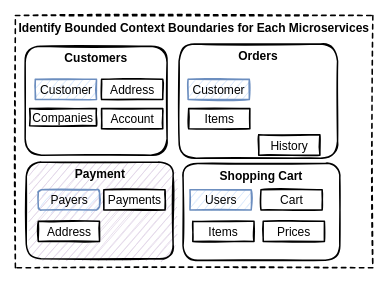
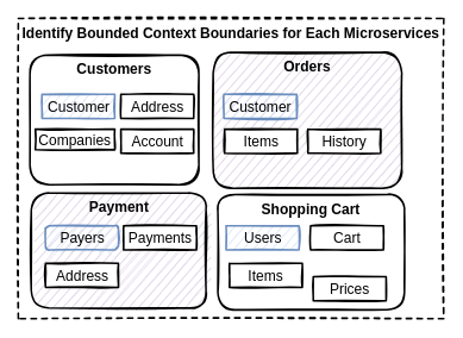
  <mxCell id="0" />
  <mxCell id="1" parent="0" />
  <mxCell id="2" value="&lt;b&gt;Identify Bounded Context Boundaries for Each Microservices&lt;/b&gt;" style="rounded=0;whiteSpace=wrap;html=1;sketch=1;fontSize=16;dashed=1;strokeWidth=2;verticalAlign=top;" vertex="1" parent="1"><mxGeometry x="20" y="20" width="476" height="336" as="geometry" /></mxCell>
- <mxCell id="3" value="Orders" style="rounded=1;whiteSpace=wrap;html=1;sketch=1;fontSize=16;strokeWidth=2;fontStyle=1;horizontal=1;verticalAlign=top;" vertex="1" parent="1"><mxGeometry x="238" y="58" width="211" height="152" as="geometry" /></mxCell>
+ <mxCell id="3" value="Orders" style="rounded=1;whiteSpace=wrap;html=1;sketch=1;fontSize=16;strokeWidth=2;fontStyle=1;horizontal=1;verticalAlign=top;fillColor=#e1d5e7;" vertex="1" parent="1"><mxGeometry x="238" y="58" width="211" height="152" as="geometry" /></mxCell>
  <mxCell id="4" value="Customers" style="rounded=1;whiteSpace=wrap;html=1;sketch=1;fontSize=16;strokeWidth=2;fontStyle=1;horizontal=1;verticalAlign=top;" vertex="1" parent="1"><mxGeometry x="33" y="61" width="189" height="145" as="geometry" /></mxCell>
  <mxCell id="5" value="Customer" style="rounded=0;whiteSpace=wrap;html=1;sketch=1;fontSize=16;strokeWidth=2;fillColor=#dae8fc;strokeColor=#6c8ebf;" vertex="1" parent="1"><mxGeometry x="46.5" y="105" width="81.5" height="27" as="geometry" /></mxCell>
  <mxCell id="6" value="Companies" style="rounded=0;whiteSpace=wrap;html=1;sketch=1;fontSize=16;strokeWidth=2;" vertex="1" parent="1"><mxGeometry x="39" y="144" width="89" height="23" as="geometry" /></mxCell>
  <mxCell id="7" value="Address" style="rounded=0;whiteSpace=wrap;html=1;sketch=1;fontSize=16;strokeWidth=2;" vertex="1" parent="1"><mxGeometry x="134.75" y="105" width="81.5" height="27" as="geometry" /></mxCell>
  <mxCell id="8" value="Account" style="rounded=0;whiteSpace=wrap;html=1;sketch=1;fontSize=16;strokeWidth=2;" vertex="1" parent="1"><mxGeometry x="134.75" y="144" width="81.5" height="27" as="geometry" /></mxCell>
  <mxCell id="9" value="Customer" style="rounded=0;whiteSpace=wrap;html=1;sketch=1;fontSize=16;strokeWidth=2;fillColor=#dae8fc;strokeColor=#6c8ebf;" vertex="1" parent="1"><mxGeometry x="250" y="105" width="81.5" height="27" as="geometry" /></mxCell>
  <mxCell id="10" value="Items" style="rounded=0;whiteSpace=wrap;html=1;sketch=1;fontSize=16;strokeWidth=2;" vertex="1" parent="1"><mxGeometry x="250.75" y="144" width="81.5" height="27" as="geometry" /></mxCell>
- <mxCell id="11" value="History" style="rounded=0;whiteSpace=wrap;html=1;sketch=1;fontSize=16;strokeWidth=2;" vertex="1" parent="1"><mxGeometry x="344" y="179" width="81.5" height="27" as="geometry" /></mxCell>
+ <mxCell id="11" value="History" style="rounded=0;whiteSpace=wrap;html=1;sketch=1;fontSize=16;strokeWidth=2;" vertex="1" parent="1"><mxGeometry x="344" y="144" width="81.5" height="27" as="geometry" /></mxCell>
  <mxCell id="12" value="Payment" style="rounded=1;whiteSpace=wrap;html=1;sketch=1;fontSize=16;strokeWidth=2;fontStyle=1;horizontal=1;verticalAlign=top;fillColor=#e1d5e7;" vertex="1" parent="1"><mxGeometry x="34.5" y="215" width="195.5" height="129" as="geometry" /></mxCell>
  <mxCell id="13" value="Payers" style="whiteSpace=wrap;html=1;sketch=1;fontSize=16;strokeWidth=2;fillColor=#dae8fc;strokeColor=#6c8ebf;rounded=1;" vertex="1" parent="1"><mxGeometry x="50.5" y="252" width="81.5" height="27" as="geometry" /></mxCell>
  <mxCell id="14" value="Payments" style="rounded=0;whiteSpace=wrap;html=1;sketch=1;fontSize=16;strokeWidth=2;" vertex="1" parent="1"><mxGeometry x="137.75" y="252" width="81.5" height="27" as="geometry" /></mxCell>
  <mxCell id="15" value="Address" style="rounded=0;whiteSpace=wrap;html=1;sketch=1;fontSize=16;strokeWidth=2;" vertex="1" parent="1"><mxGeometry x="50.5" y="294" width="81.5" height="27" as="geometry" /></mxCell>
  <mxCell id="16" value="Shopping Cart" style="rounded=1;whiteSpace=wrap;html=1;sketch=1;fontSize=16;strokeWidth=2;fontStyle=1;horizontal=1;verticalAlign=top;" vertex="1" parent="1"><mxGeometry x="243.25" y="217" width="208.75" height="129" as="geometry" /></mxCell>
  <mxCell id="17" value="Users" style="rounded=0;whiteSpace=wrap;html=1;sketch=1;fontSize=16;strokeWidth=2;fillColor=#dae8fc;strokeColor=#6c8ebf;" vertex="1" parent="1"><mxGeometry x="252.5" y="252" width="81.5" height="27" as="geometry" /></mxCell>
  <mxCell id="18" value="Cart" style="rounded=0;whiteSpace=wrap;html=1;sketch=1;fontSize=16;strokeWidth=2;" vertex="1" parent="1"><mxGeometry x="347" y="252" width="81.5" height="27" as="geometry" /></mxCell>
  <mxCell id="19" value="Items" style="rounded=0;whiteSpace=wrap;html=1;sketch=1;fontSize=16;strokeWidth=2;" vertex="1" parent="1"><mxGeometry x="256.25" y="294" width="81.5" height="27" as="geometry" /></mxCell>
- <mxCell id="20" value="Prices" style="rounded=0;whiteSpace=wrap;html=1;sketch=1;fontSize=16;strokeWidth=2;" vertex="1" parent="1"><mxGeometry x="350" y="294" width="81.5" height="27" as="geometry" /></mxCell>
+ <mxCell id="20" value="Prices" style="rounded=0;whiteSpace=wrap;html=1;sketch=1;fontSize=16;strokeWidth=2;" vertex="1" parent="1"><mxGeometry x="350" y="309" width="81.5" height="27" as="geometry" /></mxCell>
